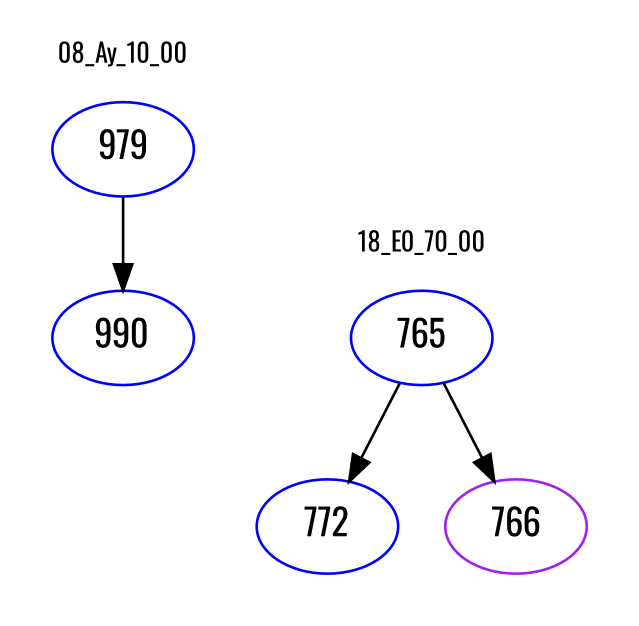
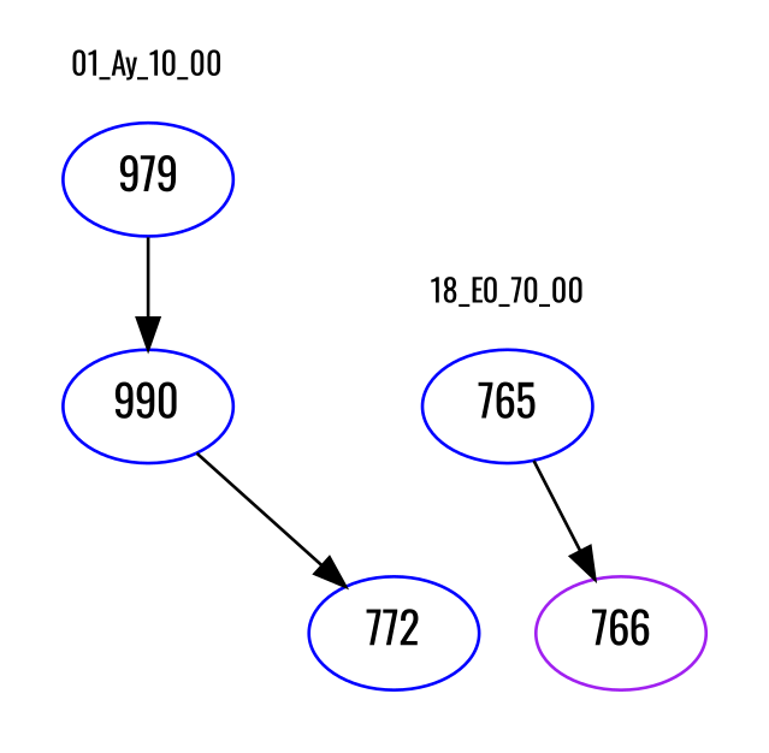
  digraph {
    fontname=Oswald
    node [color=blue fontname=Oswald]
    edge [color=black fontname=Oswald]
    n1 [label=979]
    n2 [label=990]
    n3 [label=765]
    n4 [color=purple label=766]
    n5 [label=772]
    subgraph cluster_1 {
      color=white
      fontsize=10
-     label="08_Ay_10_00"
+     label="01_Ay_10_00"
      n1
      n2
    }
    subgraph cluster_2 {
      color=white
      fontsize=10
      label="18_E0_70_00"
      n3
      n4
      n5
    }
    n1 -> n2
    n3 -> n4
-   n3 -> n5
+   n2 -> n5
  }
